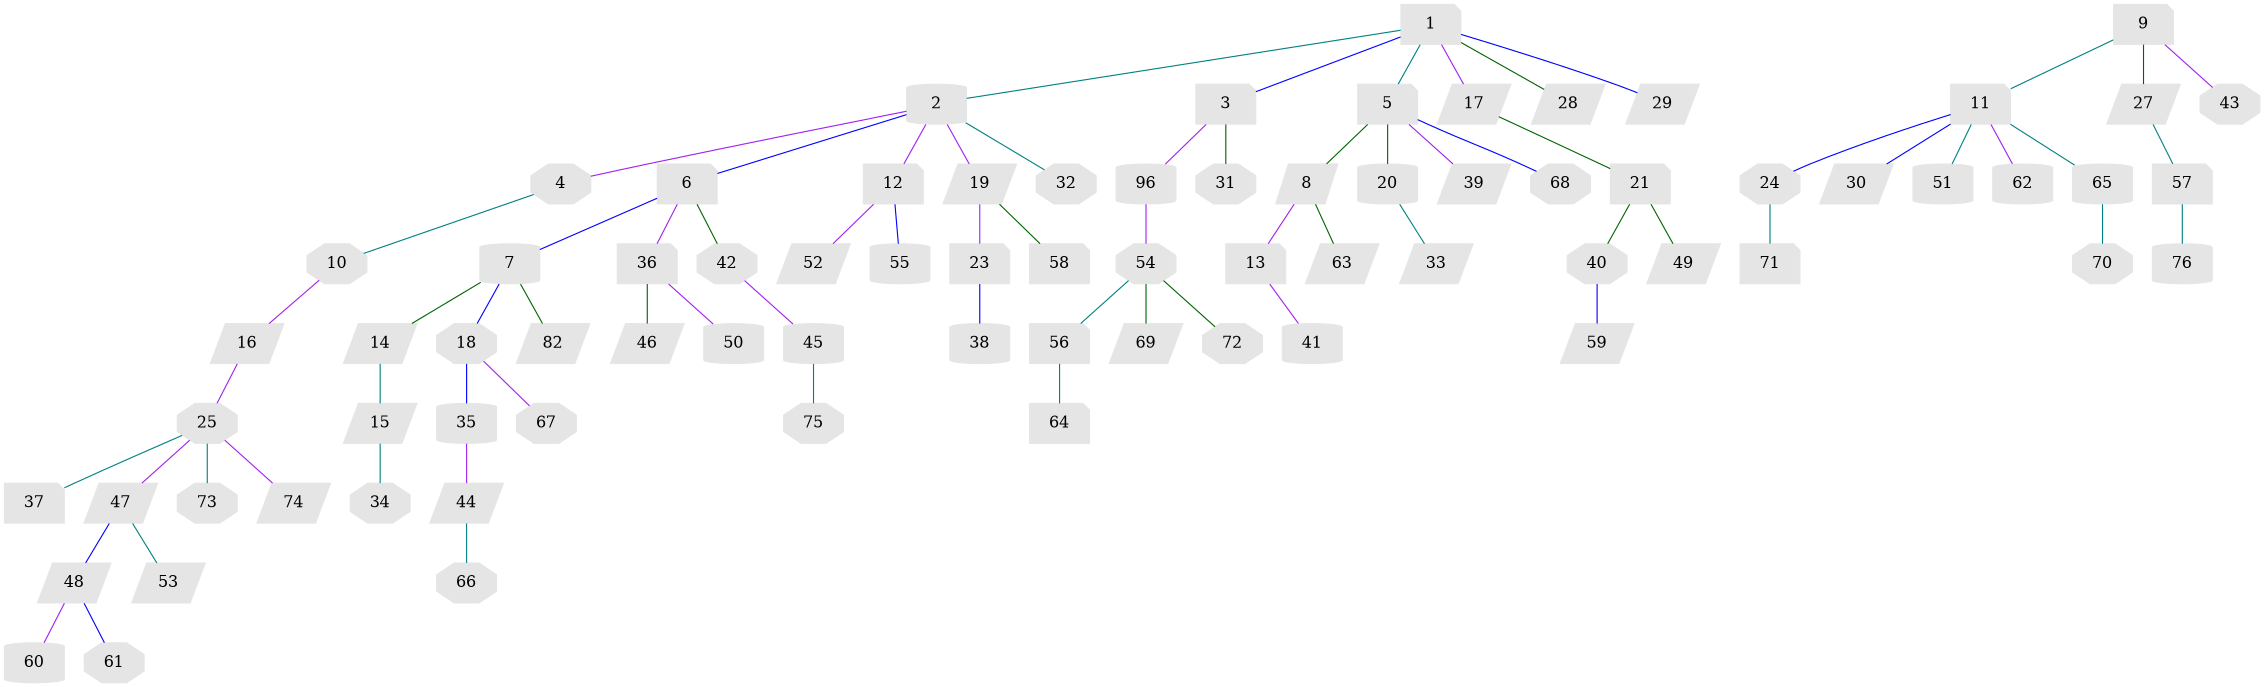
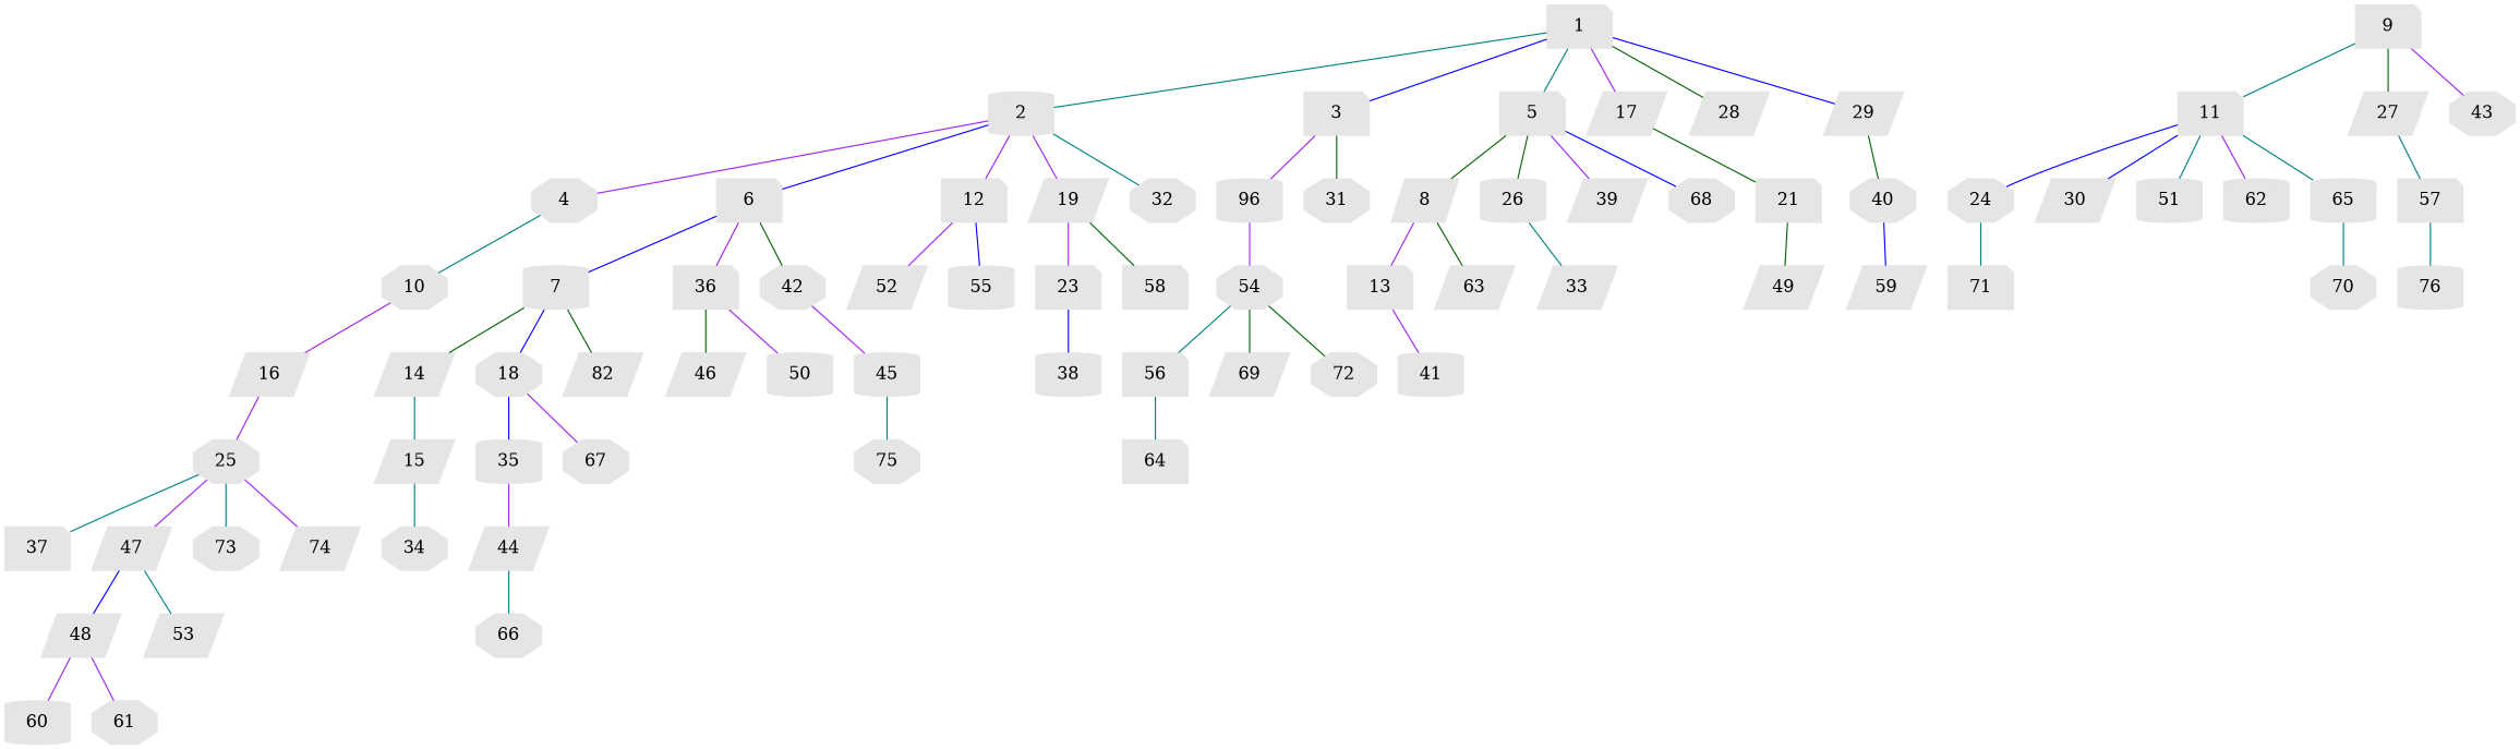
  graph {
    node [color=gray90 shape=parallelogram style=filled]
    edge [color=purple]
    1 [shape=note]
    2 [shape=cylinder]
    3 [shape=note]
    5 [shape=note]
    17
    28
    29
    4 [shape=octagon]
    6 [shape=note]
    12 [shape=note]
    19
    32 [shape=octagon]
    n13 [label=96 shape=cylinder]
    31 [shape=octagon]
    8
-   20 [shape=cylinder]
+   20 [shape=cylinder label=26]
    39
    68 [shape=octagon]
    21 [shape=note]
    10 [shape=octagon]
    7 [shape=cylinder]
    36 [shape=note]
    42 [shape=octagon]
    9 [shape=note]
    11 [shape=note]
    27
    43 [shape=octagon]
    52
    55 [shape=cylinder]
    23 [shape=note]
    58 [shape=note]
    54 [shape=octagon]
    16
    13 [shape=note]
    63
    33
    14
    18 [shape=octagon]
    n39 [label=82]
    46
    50 [shape=cylinder]
    45 [shape=cylinder]
    15
    35 [shape=cylinder]
    67 [shape=octagon]
    41 [shape=cylinder]
    24 [shape=octagon]
    30
    51 [shape=cylinder]
    62 [shape=cylinder]
    65 [shape=cylinder]
    57 [shape=note]
    25 [shape=octagon]
    71 [shape=note]
    70 [shape=octagon]
    34 [shape=octagon]
    37 [shape=note]
    47
    73 [shape=octagon]
    74
    40 [shape=octagon]
    49
    44
    38 [shape=cylinder]
    59
    48
    53
    56 [shape=note]
    69
    72 [shape=octagon]
    76 [shape=cylinder]
    66 [shape=octagon]
    75 [shape=octagon]
    60 [shape=cylinder]
    61 [shape=octagon]
    64 [shape=note]
    1 -- 2 [color=teal]
    1 -- 3 [color=blue]
    1 -- 5 [color=teal]
    1 -- 17
    1 -- 28 [color=darkgreen]
    1 -- 29 [color=blue]
    2 -- 4
    2 -- 6 [color=blue]
    2 -- 12
    2 -- 19
    2 -- 32 [color=teal]
    3 -- n13
    3 -- 31 [color=darkgreen]
    5 -- 8 [color=darkgreen]
    5 -- 20 [color=darkgreen]
    5 -- 39
    5 -- 68 [color=blue]
    17 -- 21 [color=darkgreen]
    4 -- 10 [color=teal]
    6 -- 7 [color=blue]
    6 -- 36
    6 -- 42 [color=darkgreen]
    12 -- 52
    12 -- 55 [color=blue]
    19 -- 23
    19 -- 58 [color=darkgreen]
    n13 -- 54
    8 -- 13
    8 -- 63 [color=darkgreen]
    20 -- 33 [color=teal]
-   21 -- 40 [color=darkgreen]
+   29 -- 40 [color=darkgreen]
    21 -- 49 [color=darkgreen]
    10 -- 16
    7 -- 14 [color=darkgreen]
    7 -- 18 [color=blue]
    7 -- n39 [color=darkgreen]
    36 -- 46 [color=darkgreen]
    36 -- 50
    42 -- 45
    9 -- 11 [color=teal]
    9 -- 27 [color=darkgreen]
    9 -- 43
    11 -- 24 [color=blue]
    11 -- 30 [color=blue]
    11 -- 51 [color=teal]
    11 -- 62
    11 -- 65 [color=teal]
    27 -- 57 [color=teal]
    23 -- 38 [color=blue]
    54 -- 56 [color=teal]
    54 -- 69 [color=darkgreen]
    54 -- 72 [color=darkgreen]
    16 -- 25
    13 -- 41
    14 -- 15 [color=teal]
    18 -- 35 [color=blue]
    18 -- 67
    45 -- 75 [color=teal]
    15 -- 34 [color=teal]
    35 -- 44
    24 -- 71 [color=teal]
    65 -- 70 [color=teal]
    57 -- 76 [color=teal]
    25 -- 37 [color=teal]
    25 -- 47
    25 -- 73 [color=teal]
    25 -- 74
    47 -- 48 [color=blue]
    47 -- 53 [color=teal]
    40 -- 59 [color=blue]
    44 -- 66 [color=teal]
    48 -- 60
-   48 -- 61 [color=blue]
+   48 -- 61
    56 -- 64 [color=teal]
  }
